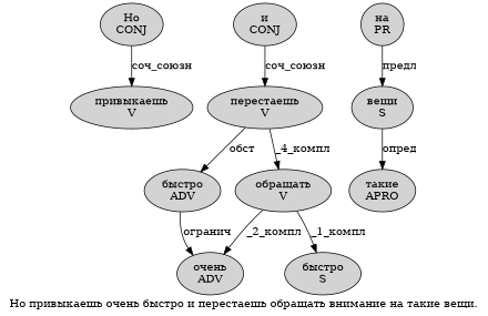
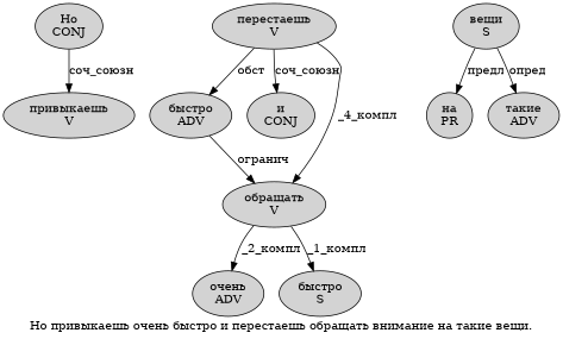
  digraph {
    label="Но привыкаешь очень быстро и перестаешь обращать внимание на такие вещи."
    node [fillcolor=lightgray penwidth=1 shape=ellipse style=filled]
    n1 [label="Но\nCONJ"]
    n2 [label="привыкаешь\nV"]
    n3 [label="быстро\nADV"]
    n4 [label="очень\nADV"]
    n5 [label="и\nCONJ"]
    n6 [label="перестаешь\nV"]
    n7 [label="обращать\nV"]
    n8 [label="быстро\nS"]
    n9 [label="на\nPR"]
    n10 [label="вещи\nS"]
-   n11 [label="такие\nAPRO"]
+   n11 [label="такие\nADV"]
    n1 -> n2 [label="соч_союзн"]
-   n3 -> n4 [label="огранич"]
-   n5 -> n6 [label="соч_союзн"]
+   n3 -> n7 [label="огранич"]
+   n6 -> n5 [label="соч_союзн"]
    n6 -> n3 [label="обст"]
    n6 -> n7 [label="_4_компл"]
    n7 -> n4 [label="_2_компл"]
    n7 -> n8 [label="_1_компл"]
-   n9 -> n10 [label="предл"]
+   n10 -> n9 [label="предл"]
    n10 -> n11 [label="опред"]
  }
